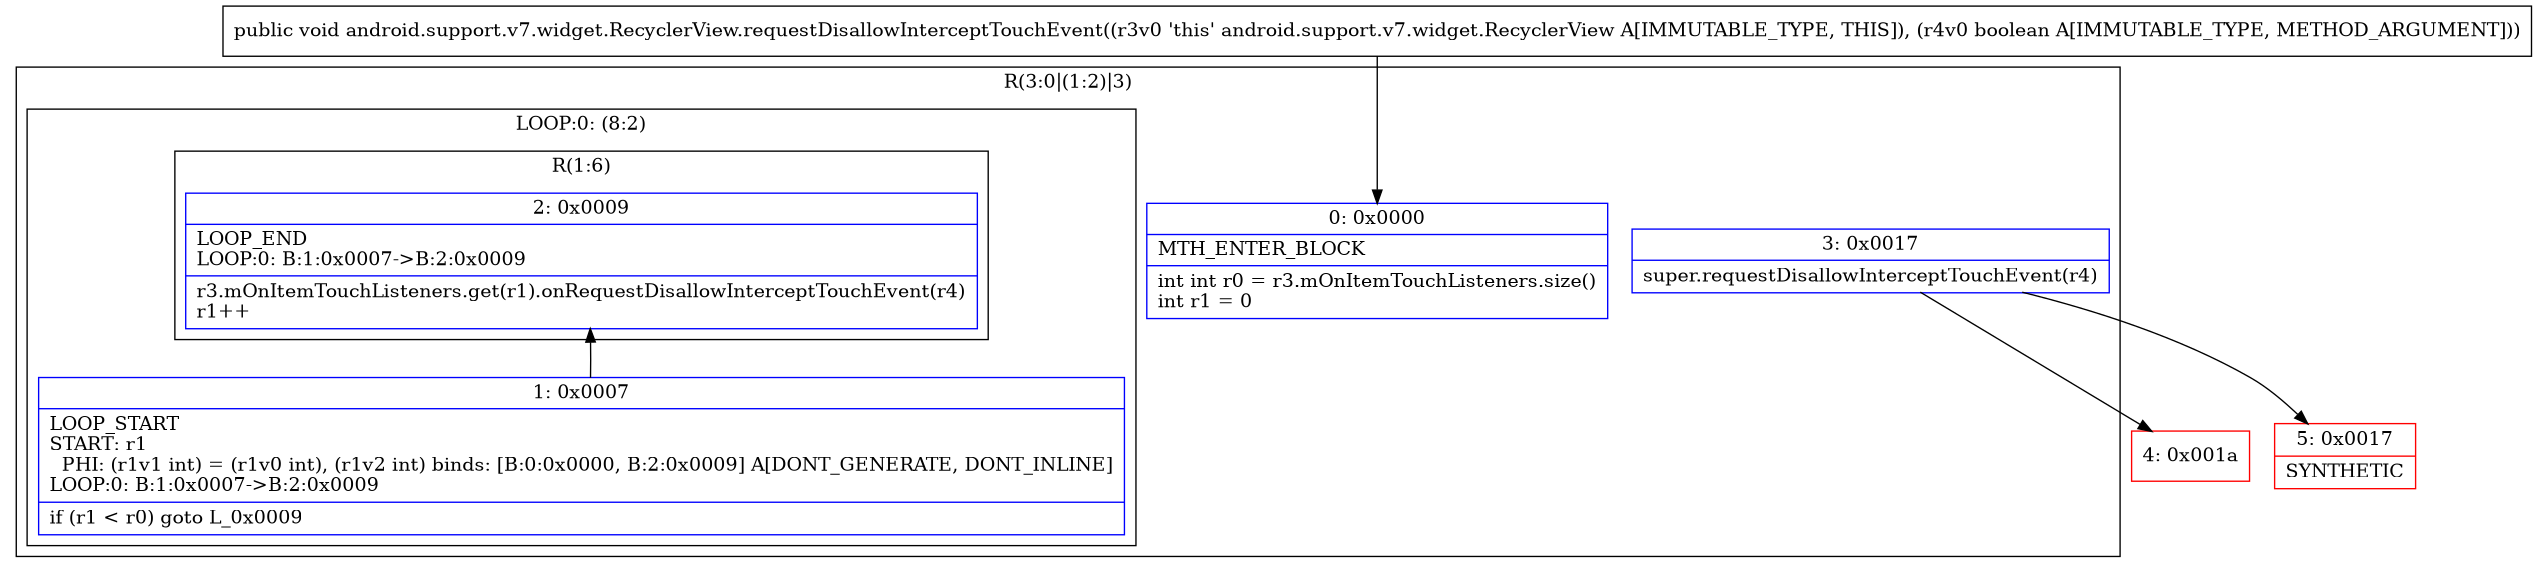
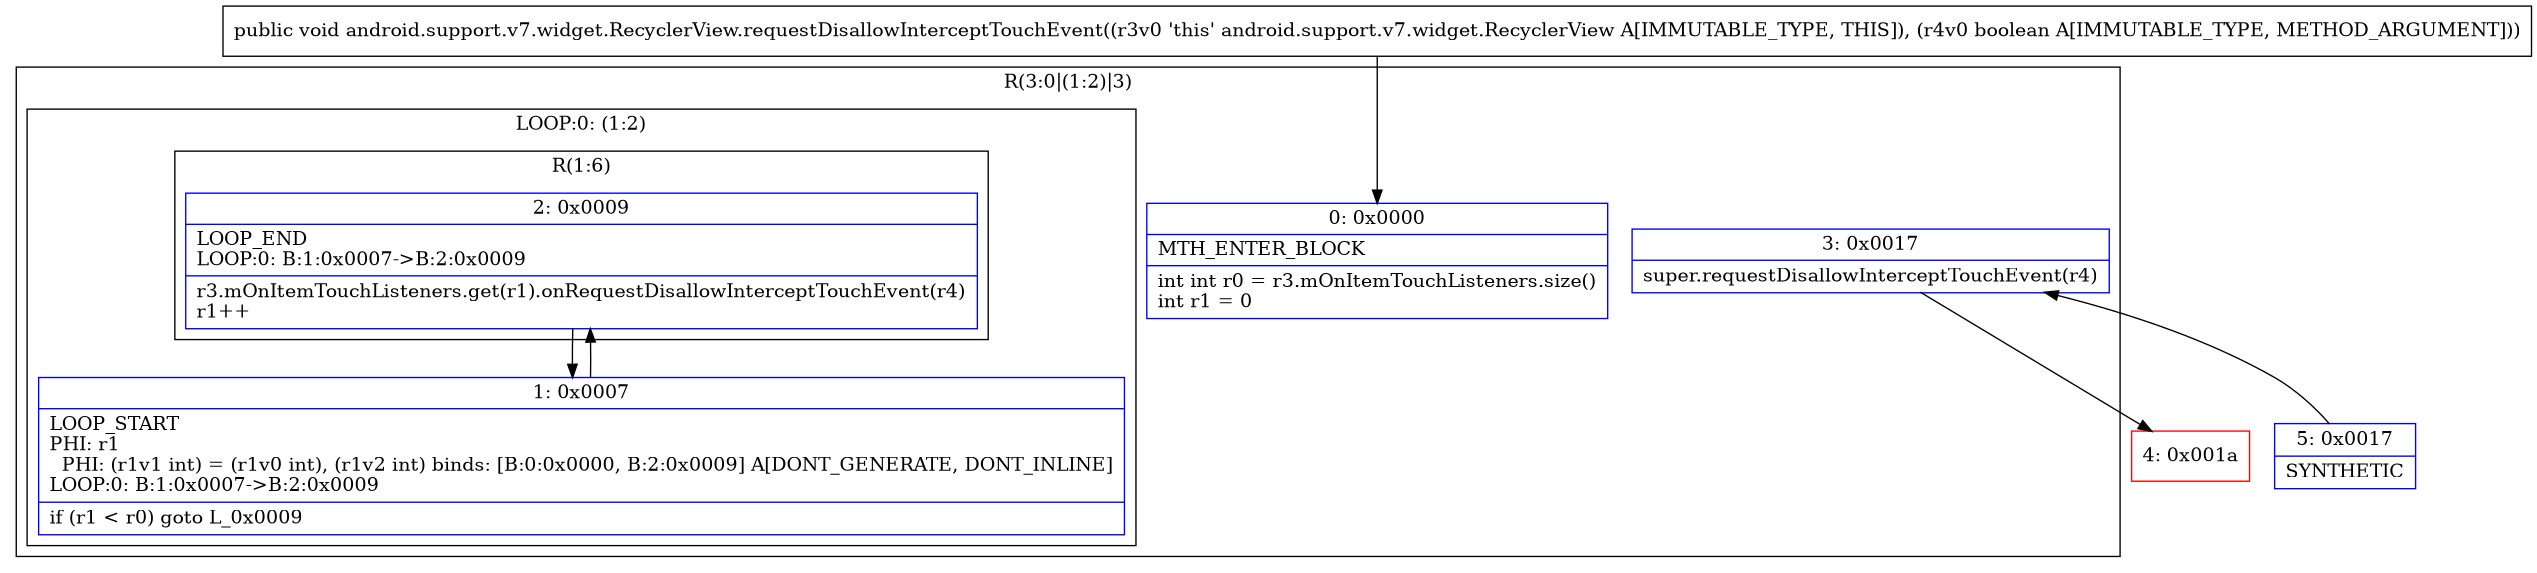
  digraph {
    node [color=blue shape=record]
    n1 [label="{2\:\ 0x0009|LOOP_END\lLOOP:0: B:1:0x0007\-\>B:2:0x0009\l|r3.mOnItemTouchListeners.get(r1).onRequestDisallowInterceptTouchEvent(r4)\lr1++\l}"]
-   n2 [label="{1\:\ 0x0007|LOOP_START\lSTART: r1 \l  PHI: (r1v1 int) = (r1v0 int), (r1v2 int) binds: [B:0:0x0000, B:2:0x0009] A[DONT_GENERATE, DONT_INLINE]\lLOOP:0: B:1:0x0007\-\>B:2:0x0009\l|if (r1 \< r0) goto L_0x0009\l}"]
+   n2 [label="{1\:\ 0x0007|LOOP_START\lPHI: r1 \l  PHI: (r1v1 int) = (r1v0 int), (r1v2 int) binds: [B:0:0x0000, B:2:0x0009] A[DONT_GENERATE, DONT_INLINE]\lLOOP:0: B:1:0x0007\-\>B:2:0x0009\l|if (r1 \< r0) goto L_0x0009\l}"]
    n3 [label="{0\:\ 0x0000|MTH_ENTER_BLOCK\l|int int r0 = r3.mOnItemTouchListeners.size()\lint r1 = 0\l}"]
    n4 [label="{3\:\ 0x0017|super.requestDisallowInterceptTouchEvent(r4)\l}"]
    n5 [color=red label="{4\:\ 0x001a}"]
-   n6 [color=red label="{5\:\ 0x0017|SYNTHETIC\l}"]
+   n6 [label="{5\:\ 0x0017|SYNTHETIC\l}"]
    n7 [label="{public void android.support.v7.widget.RecyclerView.requestDisallowInterceptTouchEvent((r3v0 'this' android.support.v7.widget.RecyclerView A[IMMUTABLE_TYPE, THIS]), (r4v0 boolean A[IMMUTABLE_TYPE, METHOD_ARGUMENT])) }" color=""]
    subgraph cluster_1 {
      label="R(3:0|(1:2)|3)"
      n3
      n4
      subgraph cluster_2 {
-       label="LOOP:0: (8:2)"
+       label="LOOP:0: (1:2)"
        n2
        subgraph cluster_3 {
          label="R(1:6)"
          n1
        }
      }
    }
+   n1 -> n2
    n2 -> n1
    n4 -> n5
-   n4 -> n6
+   n6 -> n4
    n7 -> n3
  }
